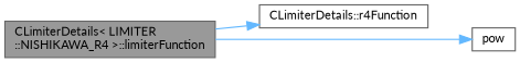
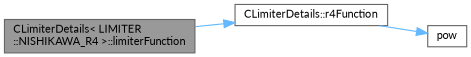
  digraph {
    fontname=Lato
    rankdir=LR
    node [color=grey40 fillcolor=white fontname=Lato fontsize=10 shape=box style=filled]
    edge [color=steelblue1 fontname=Lato fontsize=10 labelfontname=Helvetica labelfontsize=10 style=solid]
    n1 [color=gray40 fillcolor=grey60 fontcolor=black height=0.2 label="CLimiterDetails\< LIMITER\l::NISHIKAWA_R4 \>::limiterFunction" width=0.4]
    n2 [height=0.2 label="CLimiterDetails::r4Function" width=0.4]
    n3 [height=0.2 label=pow width=0.4]
    n1 -> n2
-   n1 -> n3
+   n2 -> n3
  }
